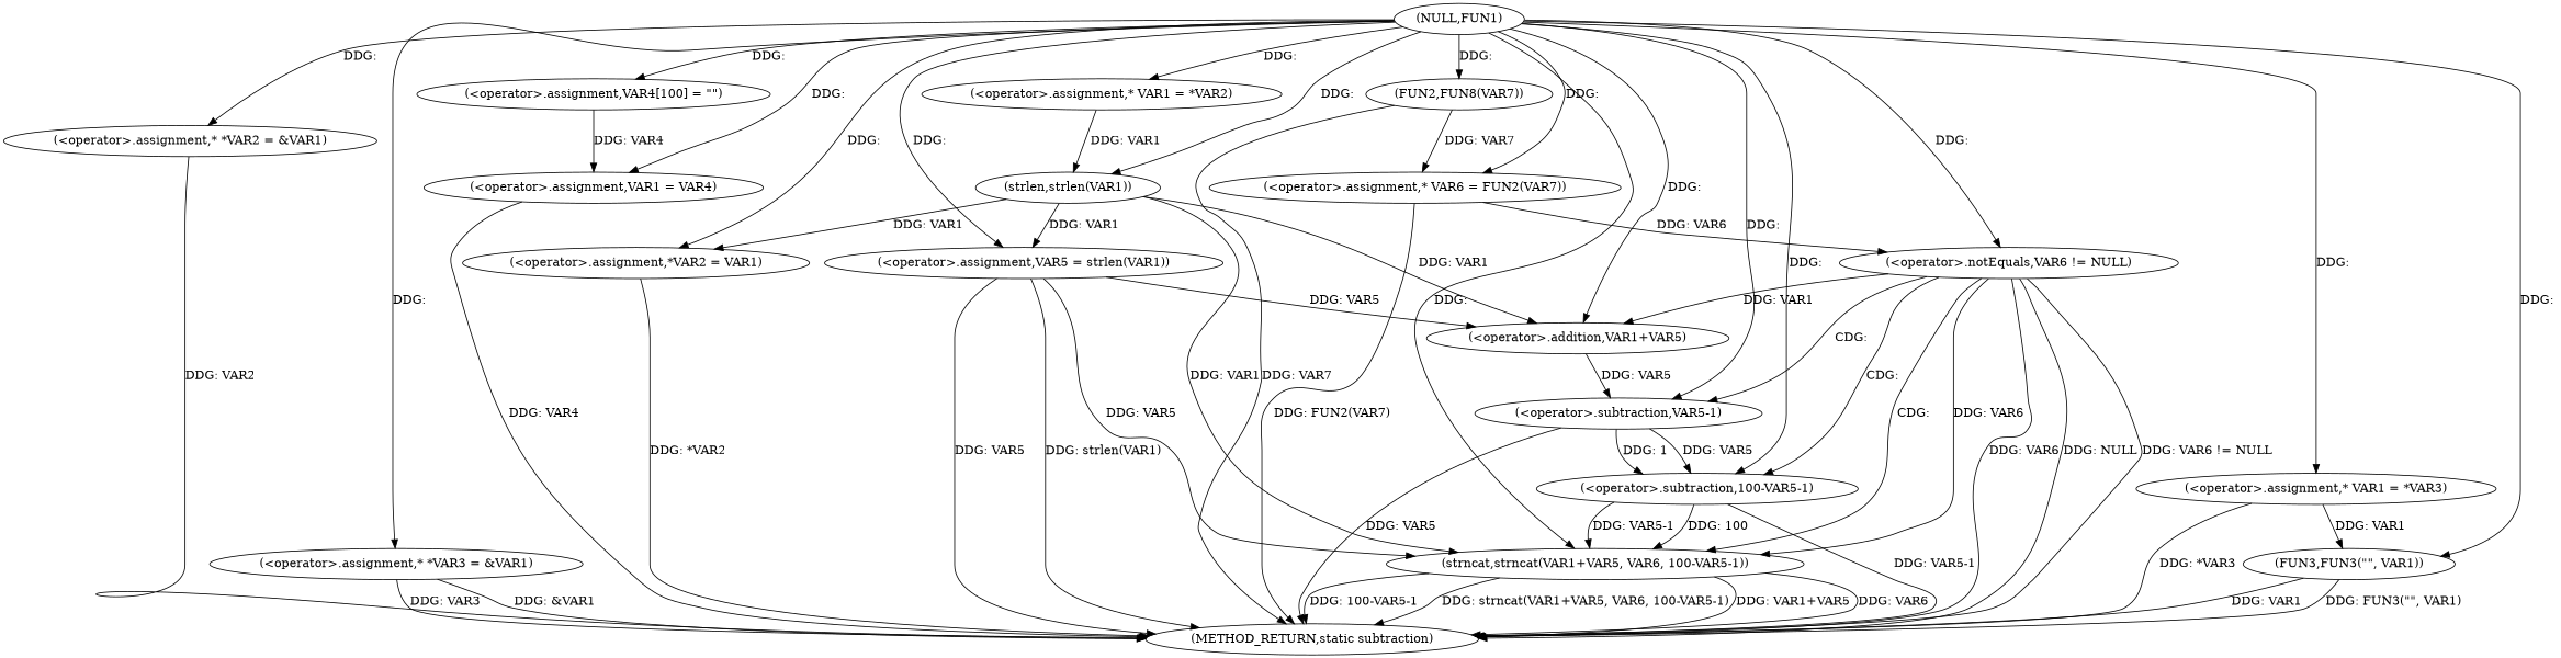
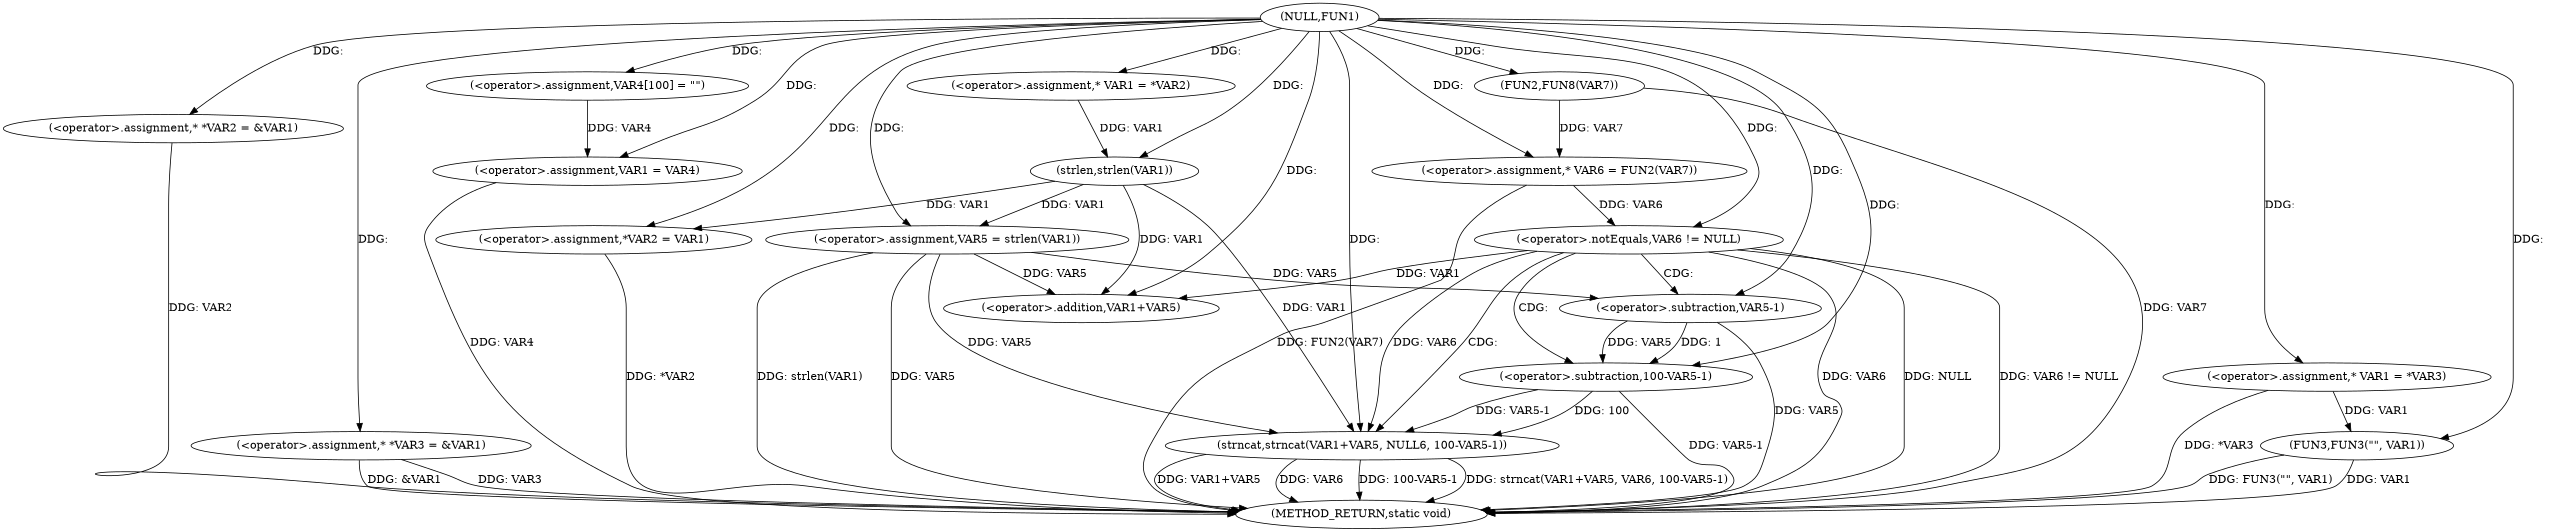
  digraph {
    n1 [label="(NULL,FUN1)"]
    n2 [label="(<operator>.assignment,* *VAR2 = &VAR1)"]
    n3 [label="(<operator>.assignment,* *VAR3 = &VAR1)"]
    n4 [label="(<operator>.assignment,VAR4[100] = \"\")"]
    n5 [label="(<operator>.assignment,VAR1 = VAR4)"]
    n6 [label="(<operator>.assignment,* VAR1 = *VAR2)"]
    n7 [label="(<operator>.assignment,VAR5 = strlen(VAR1))"]
    n8 [label="(strlen,strlen(VAR1))"]
    n9 [label="(<operator>.assignment,* VAR6 = FUN2(VAR7))"]
    n10 [label="(FUN2,FUN8(VAR7))"]
    n11 [label="(<operator>.notEquals,VAR6 != NULL)"]
-   n12 [label="(strncat,strncat(VAR1+VAR5, VAR6, 100-VAR5-1))"]
+   n12 [label="(strncat,strncat(VAR1+VAR5, NULL6, 100-VAR5-1))"]
    n13 [label="(<operator>.addition,VAR1+VAR5)"]
    n14 [label="(<operator>.subtraction,100-VAR5-1)"]
    n15 [label="(<operator>.subtraction,VAR5-1)"]
    n16 [label="(<operator>.assignment,*VAR2 = VAR1)"]
    n17 [label="(<operator>.assignment,* VAR1 = *VAR3)"]
    n18 [label="(FUN3,FUN3(\"\", VAR1))"]
-   n19 [label="(METHOD_RETURN,static subtraction)"]
+   n19 [label="(METHOD_RETURN,static void)"]
    n1 -> n2 [label="DDG: "]
    n1 -> n3 [label="DDG: "]
    n1 -> n4 [label="DDG: "]
    n1 -> n5 [label="DDG: "]
    n1 -> n6 [label="DDG: "]
    n1 -> n7 [label="DDG: "]
    n1 -> n8 [label="DDG: "]
    n1 -> n9 [label="DDG: "]
    n1 -> n10 [label="DDG: "]
    n1 -> n11 [label="DDG: "]
    n1 -> n12 [label="DDG: "]
    n1 -> n13 [label="DDG: "]
    n1 -> n14 [label="DDG: "]
    n1 -> n15 [label="DDG: "]
    n1 -> n16 [label="DDG: "]
    n1 -> n17 [label="DDG: "]
    n1 -> n18 [label="DDG: "]
    n2 -> n19 [label="DDG: VAR2"]
    n3 -> n19 [label="DDG: VAR3"]
    n3 -> n19 [label="DDG: &VAR1"]
    n4 -> n5 [label="DDG: VAR4"]
    n5 -> n19 [label="DDG: VAR4"]
    n6 -> n8 [label="DDG: VAR1"]
    n7 -> n12 [label="DDG: VAR5"]
    n7 -> n13 [label="DDG: VAR5"]
-   n13 -> n15 [label="DDG: VAR5"]
+   n7 -> n15 [label="DDG: VAR5"]
    n7 -> n19 [label="DDG: strlen(VAR1)"]
    n7 -> n19 [label="DDG: VAR5"]
    n8 -> n7 [label="DDG: VAR1"]
    n8 -> n12 [label="DDG: VAR1"]
    n8 -> n13 [label="DDG: VAR1"]
    n8 -> n16 [label="DDG: VAR1"]
    n9 -> n11 [label="DDG: VAR6"]
    n9 -> n19 [label="DDG: FUN2(VAR7)"]
    n10 -> n9 [label="DDG: VAR7"]
    n10 -> n19 [label="DDG: VAR7"]
    n11 -> n12 [label="DDG: VAR6"]
    n11 -> n12 [label="CDG: "]
    n11 -> n13 [label="DDG: VAR1"]
    n11 -> n14 [label="CDG: "]
    n11 -> n15 [label="CDG: "]
    n11 -> n19 [label="DDG: VAR6"]
    n11 -> n19 [label="DDG: NULL"]
    n11 -> n19 [label="DDG: VAR6 != NULL"]
    n12 -> n19 [label="DDG: strncat(VAR1+VAR5, VAR6, 100-VAR5-1)"]
    n12 -> n19 [label="DDG: VAR1+VAR5"]
    n12 -> n19 [label="DDG: VAR6"]
    n12 -> n19 [label="DDG: 100-VAR5-1"]
    n14 -> n12 [label="DDG: 100"]
    n14 -> n12 [label="DDG: VAR5-1"]
    n14 -> n19 [label="DDG: VAR5-1"]
    n15 -> n14 [label="DDG: VAR5"]
    n15 -> n14 [label="DDG: 1"]
    n15 -> n19 [label="DDG: VAR5"]
    n16 -> n19 [label="DDG: *VAR2"]
    n17 -> n18 [label="DDG: VAR1"]
    n17 -> n19 [label="DDG: *VAR3"]
    n18 -> n19 [label="DDG: VAR1"]
    n18 -> n19 [label="DDG: FUN3(\"\", VAR1)"]
  }
